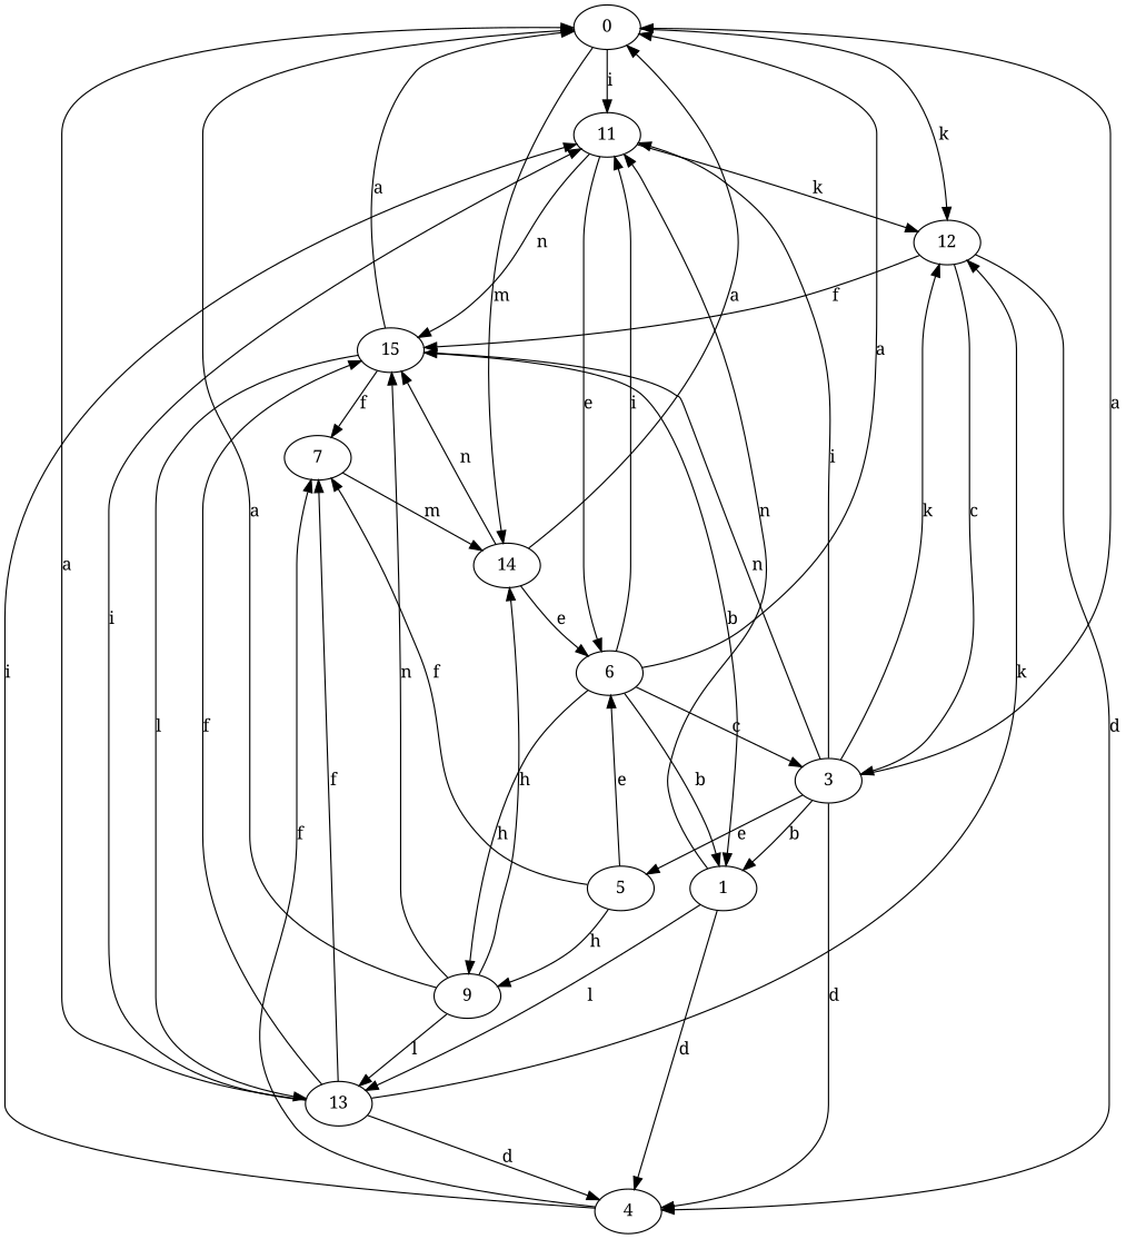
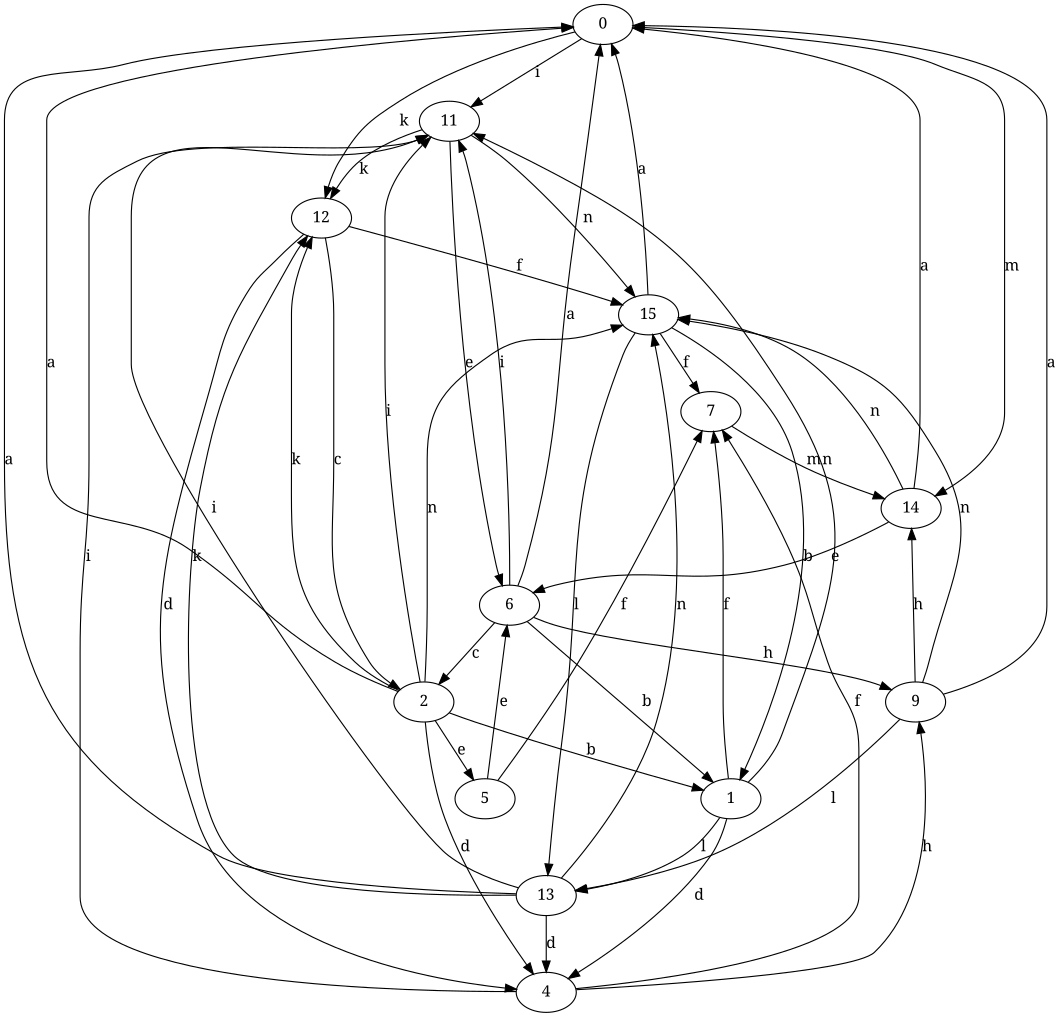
  strict digraph {
    fontname="Noto Serif"
    node [fontname="Noto Serif"]
    edge [fontname="Noto Serif"]
    0
    11
    12
    14
    15
    6
    4
-   2 [label=3]
+   2
    1
    13
    7
    9
    5
    0 -> 11 [label=i]
    0 -> 12 [label=k]
    0 -> 14 [label=m]
    11 -> 12 [label=k]
    11 -> 15 [label=n]
    11 -> 6 [label=e]
    12 -> 15 [label=f]
    12 -> 4 [label=d]
    12 -> 2 [label=c]
    14 -> 0 [label=a]
    14 -> 15 [label=n]
    14 -> 6 [label=e]
    15 -> 0 [label=a]
    15 -> 1 [label=b]
    15 -> 13 [label=l]
    15 -> 7 [label=f]
    6 -> 0 [label=a]
    6 -> 11 [label=i]
    6 -> 2 [label=c]
    6 -> 1 [label=b]
    6 -> 9 [label=h]
    4 -> 11 [label=i]
    4 -> 7 [label=f]
-   5 -> 9 [label=h]
+   4 -> 9 [label=h]
    2 -> 0 [label=a]
    2 -> 11 [label=i]
    2 -> 12 [label=k]
    2 -> 15 [label=n]
    2 -> 4 [label=d]
    2 -> 1 [label=b]
    2 -> 5 [label=e]
    1 -> 11 [label=n]
    1 -> 4 [label=d]
    1 -> 13 [label=l]
    13 -> 0 [label=a]
    13 -> 11 [label=i]
    13 -> 12 [label=k]
-   13 -> 15 [label=f]
+   13 -> 15 [label=n]
    13 -> 4 [label=d]
-   13 -> 7 [label=f]
+   1 -> 7 [label=f]
    7 -> 14 [label=m]
    9 -> 0 [label=a]
    9 -> 14 [label=h]
    9 -> 15 [label=n]
    9 -> 13 [label=l]
    5 -> 6 [label=e]
    5 -> 7 [label=f]
  }
